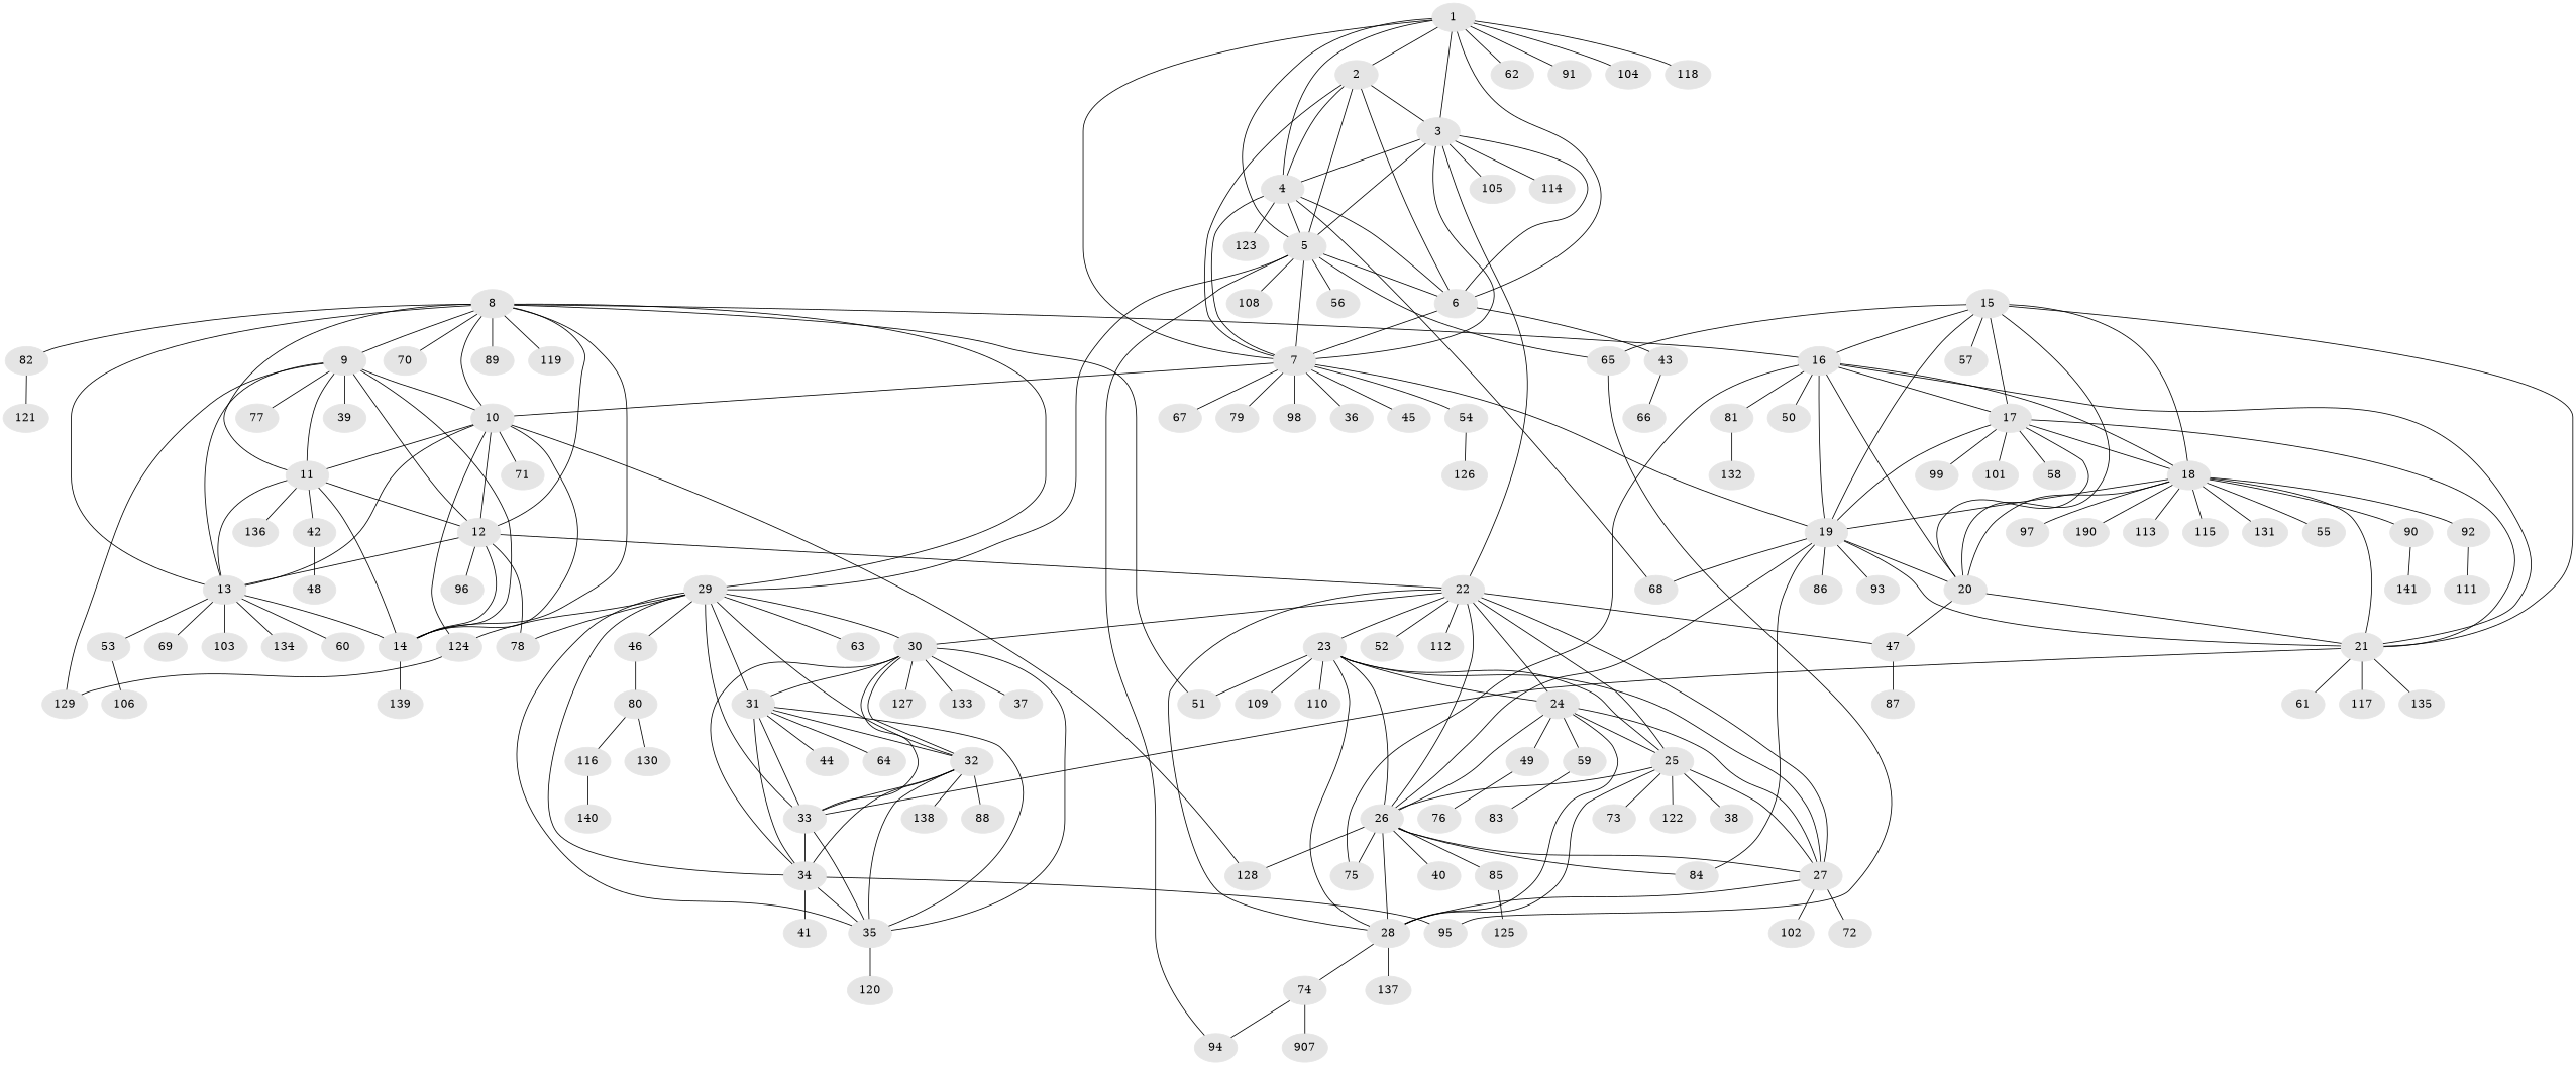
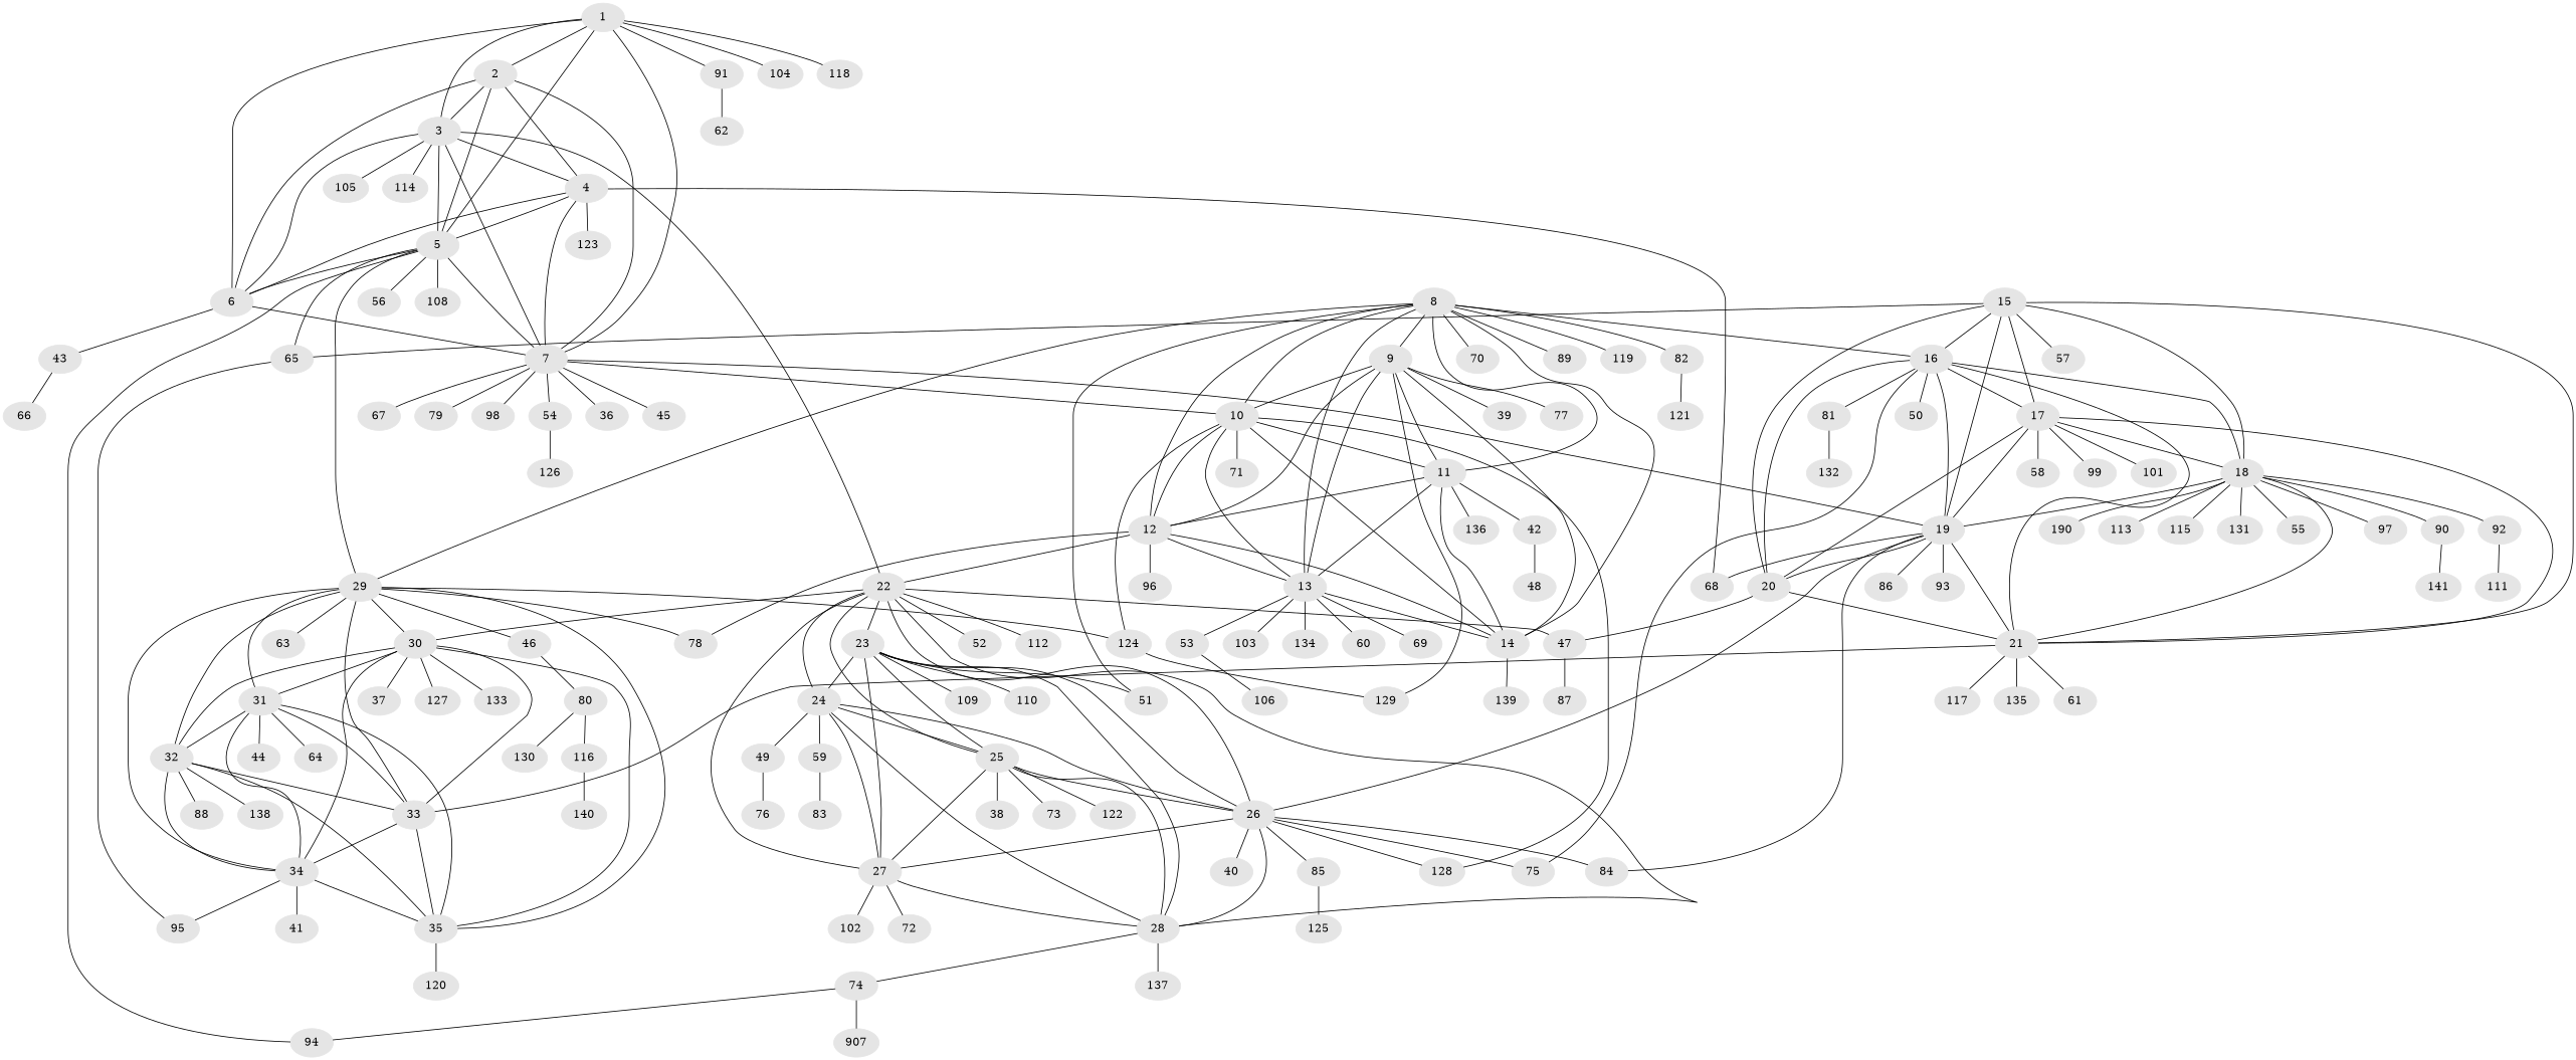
  graph {
    node [color=gray90 style=filled]
    1
    2
    3
    4
    5
    6
    7
    62
    91
    104
    118
    22
    105
    114
    68
    123
    29
    56
    65
    94
    108
    43
    10
    19
    36
    45
    54
    67
    79
    98
    26
    47
    23
    24
    25
    27
    28
    30
    52
    112
    124
    78
    33
    31
    32
    34
    35
    46
    63
    95
    66
    11
    12
    13
    14
    71
    128
    20
    21
    84
    86
    93
    126
    8
    9
    16
    51
    70
    82
    89
    119
    39
    77
    129
    42
    136
    96
    53
    60
    69
    103
    134
    139
    17
    18
    50
    75
    81
    121
    48
    106
    15
    57
    58
    99
    101
    55
    90
    92
    97
    n101 [label=190]
    113
    115
    131
    61
    117
    135
    132
    141
    111
    40
    85
    87
    109
    110
    49
    59
    38
    73
    122
    72
    102
    74
    137
    37
    127
    133
    76
    83
    125
    n131 [label=907]
    44
    64
    88
    138
    41
    120
    80
    116
    130
    140
    1 -- 2
    1 -- 3
-   1 -- 4
    1 -- 5
    1 -- 6
    1 -- 7
-   1 -- 62
+   91 -- 62
    1 -- 91
    1 -- 104
    1 -- 118
    2 -- 3
    2 -- 4
    2 -- 5
    2 -- 6
    2 -- 7
    3 -- 4
    3 -- 5
    3 -- 6
    3 -- 7
    3 -- 22
    3 -- 105
    3 -- 114
    4 -- 5
    4 -- 6
    4 -- 7
    4 -- 68
    4 -- 123
    5 -- 6
    5 -- 7
    5 -- 29
    5 -- 56
    5 -- 65
    5 -- 94
    5 -- 108
    6 -- 7
    6 -- 43
    7 -- 10
    7 -- 19
    7 -- 36
    7 -- 45
    7 -- 54
    7 -- 67
    7 -- 79
    7 -- 98
    22 -- 26
    22 -- 47
    22 -- 23
    22 -- 24
    22 -- 25
    22 -- 27
    22 -- 28
    22 -- 30
    22 -- 52
    22 -- 112
    29 -- 30
    29 -- 124
    29 -- 78
    29 -- 33
    29 -- 31
    29 -- 32
    29 -- 34
    29 -- 35
    29 -- 46
    29 -- 63
    65 -- 95
    43 -- 66
    10 -- 124
    10 -- 11
    10 -- 12
    10 -- 13
    10 -- 14
    10 -- 71
    10 -- 128
    19 -- 68
    19 -- 26
    19 -- 20
    19 -- 21
    19 -- 84
    19 -- 86
    19 -- 93
    54 -- 126
    26 -- 27
    26 -- 28
    26 -- 128
    26 -- 84
    26 -- 75
    26 -- 40
    26 -- 85
    47 -- 87
    23 -- 26
    23 -- 24
    23 -- 25
    23 -- 27
    23 -- 28
    23 -- 51
    23 -- 109
    23 -- 110
    24 -- 26
    24 -- 25
    24 -- 27
    24 -- 28
    24 -- 49
    24 -- 59
    25 -- 26
    25 -- 27
    25 -- 28
    25 -- 38
    25 -- 73
    25 -- 122
    27 -- 28
    27 -- 72
    27 -- 102
    28 -- 74
    28 -- 137
    30 -- 33
    30 -- 31
    30 -- 32
    30 -- 34
    30 -- 35
    30 -- 37
    30 -- 127
    30 -- 133
    124 -- 129
    33 -- 34
    33 -- 35
    31 -- 33
    31 -- 32
    31 -- 34
    31 -- 35
    31 -- 44
    31 -- 64
    32 -- 33
    32 -- 34
    32 -- 35
    32 -- 88
    32 -- 138
    34 -- 35
    34 -- 95
    34 -- 41
    35 -- 120
    46 -- 80
    11 -- 12
    11 -- 13
    11 -- 14
    11 -- 42
    11 -- 136
    12 -- 22
    12 -- 78
    12 -- 13
    12 -- 14
    12 -- 96
    13 -- 14
    13 -- 53
    13 -- 60
    13 -- 69
    13 -- 103
    13 -- 134
    14 -- 139
    20 -- 47
    20 -- 21
    21 -- 33
    21 -- 61
    21 -- 117
    21 -- 135
    8 -- 29
    8 -- 10
    8 -- 11
    8 -- 12
    8 -- 13
    8 -- 14
    8 -- 9
    8 -- 16
    8 -- 51
    8 -- 70
    8 -- 82
    8 -- 89
    8 -- 119
    9 -- 10
    9 -- 11
    9 -- 12
    9 -- 13
    9 -- 14
    9 -- 39
    9 -- 77
    9 -- 129
    16 -- 19
    16 -- 20
    16 -- 21
    16 -- 17
    16 -- 18
    16 -- 50
    16 -- 75
    16 -- 81
    82 -- 121
    42 -- 48
    53 -- 106
    17 -- 19
    17 -- 20
    17 -- 21
    17 -- 18
    17 -- 58
    17 -- 99
    17 -- 101
    18 -- 19
-   18 -- 20
    18 -- 21
    18 -- 55
    18 -- 90
    18 -- 92
    18 -- 97
    18 -- n101
    18 -- 113
    18 -- 115
    18 -- 131
    81 -- 132
    15 -- 65
    15 -- 19
    15 -- 20
    15 -- 21
    15 -- 16
    15 -- 17
    15 -- 18
    15 -- 57
    90 -- 141
    92 -- 111
    85 -- 125
    49 -- 76
    59 -- 83
    74 -- 94
    74 -- n131
    80 -- 116
    80 -- 130
    116 -- 140
  }
